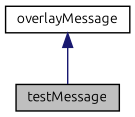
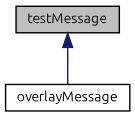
  digraph {
    rankdir=TB
    fontname=Ubuntu
    node [color=black fontname=Ubuntu fontsize=10 shape=record style=filled]
    n1 [fillcolor=grey75 fontcolor=black height=0.2 label=testMessage width=0.4]
    n2 [fillcolor=white height=0.2 label=overlayMessage width=0.4]
-   n2 -> n1 [color=midnightblue dir=back fontname=Ubuntu fontsize=10 labelfontname=Helvetica labelfontsize=10 style=solid]
+   n1 -> n2 [color=midnightblue dir=back fontname=Ubuntu fontsize=10 labelfontname=Helvetica labelfontsize=10 style=solid]
  }
